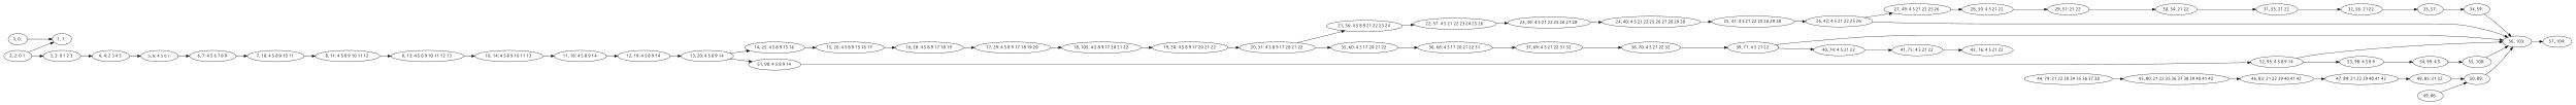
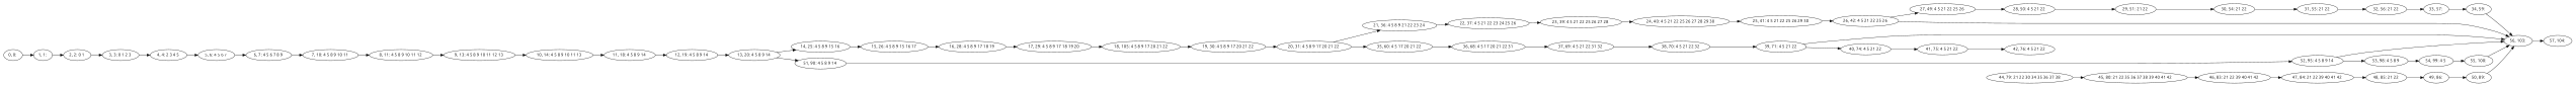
  digraph {
    fontname=Ubuntu
    rankdir=LR
    node [fontname=Ubuntu]
    edge [fontname=Ubuntu]
    n1 [label="0, 0: "]
    n2 [label="1, 1: "]
    n3 [label="2, 2: 0 1 "]
    n4 [label="3, 3: 0 1 2 3 "]
    n5 [label="4, 4: 2 3 4 5 "]
    n6 [label="5, 6: 4 5 6 7 "]
    n7 [label="6, 7: 4 5 6 7 8 9 "]
    n8 [label="7, 10: 4 5 8 9 10 11 "]
    n9 [label="8, 11: 4 5 8 9 10 11 12 "]
    n10 [label="9, 13: 4 5 8 9 10 11 12 13 "]
    n11 [label="10, 14: 4 5 8 9 10 11 13 "]
    n12 [label="11, 18: 4 5 8 9 14 "]
    n13 [label="12, 19: 4 5 8 9 14 "]
    n14 [label="13, 20: 4 5 8 9 14 "]
    n15 [label="14, 25: 4 5 8 9 15 16 "]
    n16 [label="51, 90: 4 5 8 9 14 "]
    n17 [label="15, 26: 4 5 8 9 15 16 17 "]
    n18 [label="52, 95: 4 5 8 9 14 "]
    n19 [label="16, 28: 4 5 8 9 17 18 19 "]
    n20 [label="17, 29: 4 5 8 9 17 18 19 20 "]
    n21 [label="18, 105: 4 5 8 9 17 20 21 22 "]
    n22 [label="19, 30: 4 5 8 9 17 20 21 22 "]
    n23 [label="20, 31: 4 5 8 9 17 20 21 22 "]
    n24 [label="21, 36: 4 5 8 9 21 22 23 24 "]
    n25 [label="35, 60: 4 5 17 20 21 22 "]
    n26 [label="22, 37: 4 5 21 22 23 24 25 26 "]
    n27 [label="36, 68: 4 5 17 20 21 22 31 "]
    n28 [label="23, 39: 4 5 21 22 25 26 27 28 "]
    n29 [label="24, 40: 4 5 21 22 25 26 27 28 29 30 "]
    n30 [label="25, 41: 4 5 21 22 25 26 29 30 "]
    n31 [label="26, 42: 4 5 21 22 25 26 "]
    n32 [label="27, 49: 4 5 21 22 25 26 "]
    n33 [label="56, 103: "]
    n34 [label="28, 50: 4 5 21 22 "]
    n35 [label="57, 104: "]
    n36 [label="29, 51: 21 22 "]
    n37 [label="30, 54: 21 22 "]
    n38 [label="31, 55: 21 22 "]
    n39 [label="32, 56: 21 22 "]
    n40 [label="33, 57: "]
    n41 [label="34, 59: "]
    n42 [label="37, 69: 4 5 21 22 31 32 "]
    n43 [label="38, 70: 4 5 21 22 32 "]
    n44 [label="39, 71: 4 5 21 22 "]
    n45 [label="40, 74: 4 5 21 22 "]
    n46 [label="41, 75: 4 5 21 22 "]
    n47 [label="42, 76: 4 5 21 22 "]
    n48 [label="44, 79: 21 22 30 34 35 36 37 38"]
    n49 [label="45, 80: 21 22 35 36 37 38 39 40 41 42 "]
    n50 [label="46, 83: 21 22 39 40 41 42 "]
    n51 [label="47, 84: 21 22 39 40 41 42 "]
    n52 [label="48, 85: 21 22 "]
    n53 [label="49, 86: "]
    n54 [label="50, 89: "]
    n55 [label="53, 98: 4 5 8 9 "]
    n56 [label="54, 99: 4 5 "]
    n57 [label="55, 100: "]
    n1 -> n2
-   n3 -> n2
+   n2 -> n3
    n3 -> n4
    n4 -> n5
    n5 -> n6
    n6 -> n7
    n7 -> n8
    n8 -> n9
    n9 -> n10
    n10 -> n11
    n11 -> n12
    n12 -> n13
    n13 -> n14
    n14 -> n15
    n14 -> n16
    n15 -> n17
    n16 -> n18
    n17 -> n19
    n18 -> n33
    n18 -> n55
    n19 -> n20
    n20 -> n21
    n21 -> n22
    n22 -> n23
    n23 -> n24
    n23 -> n25
    n24 -> n26
    n25 -> n27
    n26 -> n28
    n27 -> n42
    n28 -> n29
    n29 -> n30
    n30 -> n31
    n31 -> n32
    n31 -> n33
    n32 -> n34
    n33 -> n35
    n34 -> n36
    n36 -> n37
    n37 -> n38
    n38 -> n39
    n39 -> n40
    n40 -> n41
    n41 -> n33
    n42 -> n43
    n43 -> n44
    n44 -> n33
    n44 -> n45
    n45 -> n46
    n46 -> n47
    n48 -> n49
    n49 -> n50
    n50 -> n51
    n51 -> n52
-   n52 -> n54
+   n52 -> n53
    n53 -> n54
    n54 -> n33
    n55 -> n56
    n56 -> n57
    n57 -> n33
  }
